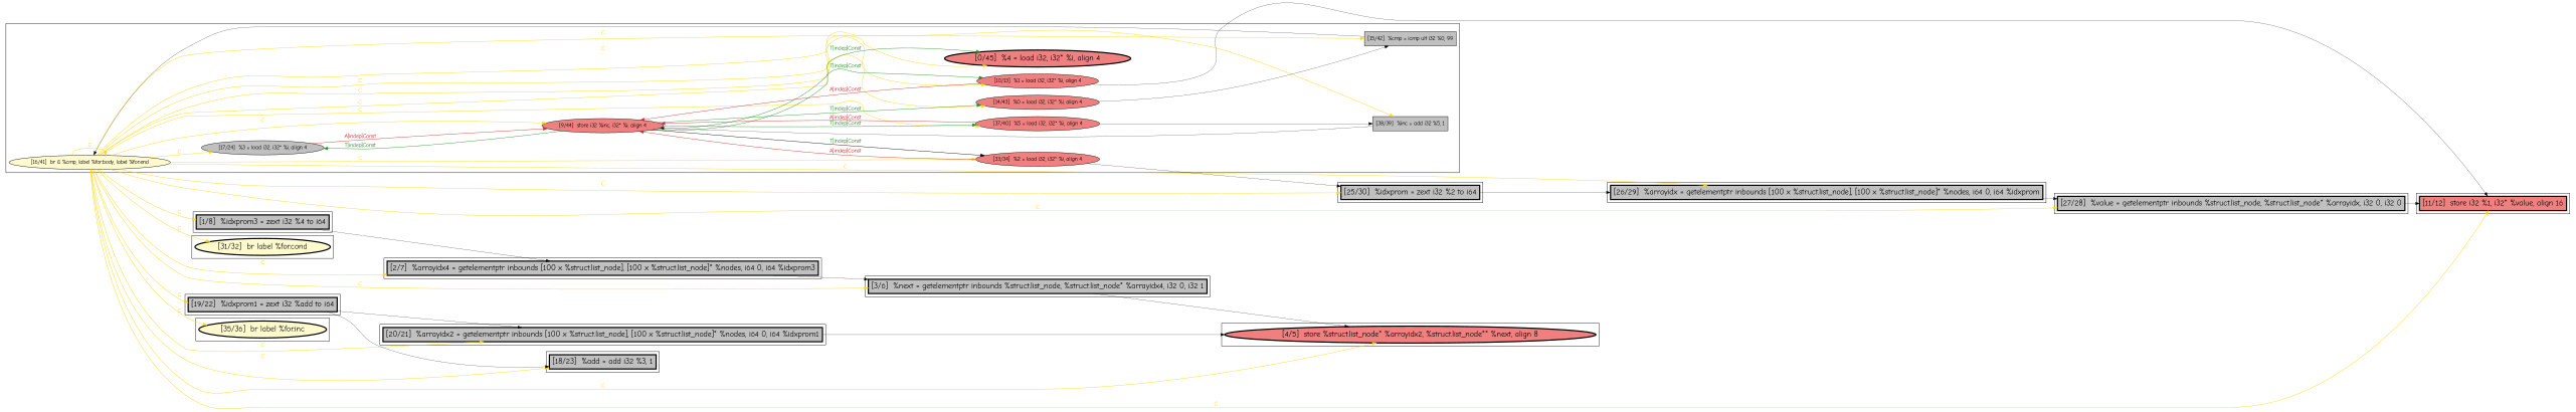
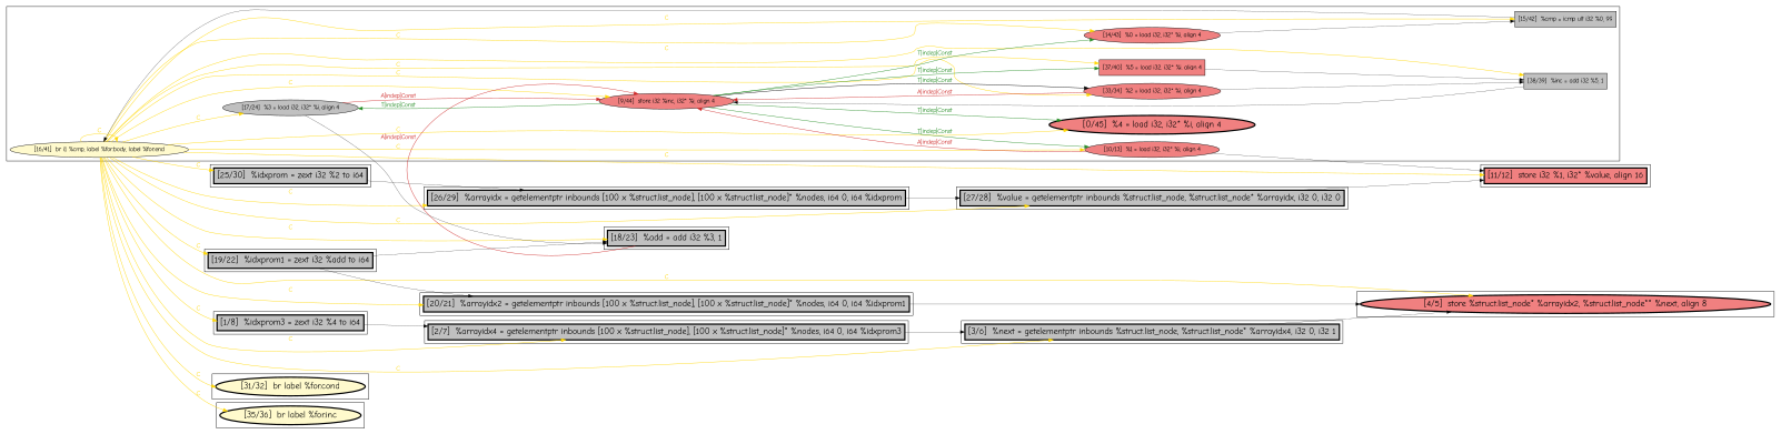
  digraph {
    fontname="Comic Neue"
    rankdir=LR
    node [fillcolor=grey fontname="Comic Neue" fontsize=20 penwidth=3.0 shape=rectangle style=filled]
    edge [color=gold fontcolor=gold fontname="Comic Neue" penwidth=1.0 style=solid]
    n1 [label="[26/29]  %arrayidx = getelementptr inbounds [100 x %struct.list_node], [100 x %struct.list_node]* %nodes, i64 0, i64 %idxprom"]
    n2 [label="[2/7]  %arrayidx4 = getelementptr inbounds [100 x %struct.list_node], [100 x %struct.list_node]* %nodes, i64 0, i64 %idxprom3"]
    n3 [label="[25/30]  %idxprom = zext i32 %2 to i64"]
    n4 [label="[1/8]  %idxprom3 = zext i32 %4 to i64"]
    n5 [fillcolor=lemonchiffon label="[31/32]  br label %for.cond" shape=ellipse]
    n6 [fillcolor=lemonchiffon label="[16/41]  br i1 %cmp, label %for.body, label %for.end" shape=ellipse fontsize="" penwidth=""]
    n7 [label="[17/24]  %3 = load i32, i32* %i, align 4" shape=ellipse fontsize="" penwidth=""]
    n8 [label="[38/39]  %inc = add i32 %5, 1" fontsize="" penwidth=""]
    n9 [fillcolor=lightcoral label="[9/44]  store i32 %inc, i32* %i, align 4" shape=ellipse fontsize="" penwidth=""]
    n10 [fillcolor=lightcoral label="[33/34]  %2 = load i32, i32* %i, align 4" shape=ellipse fontsize="" penwidth=""]
    n11 [fillcolor=lightcoral label="[0/45]  %4 = load i32, i32* %i, align 4" shape=ellipse]
    n12 [label="[15/42]  %cmp = icmp ult i32 %0, 99" fontsize="" penwidth=""]
    n13 [fillcolor=lightcoral label="[14/43]  %0 = load i32, i32* %i, align 4" shape=ellipse fontsize="" penwidth=""]
-   n14 [fillcolor=lightcoral label="[37/40]  %5 = load i32, i32* %i, align 4" shape=ellipse fontsize="" penwidth=""]
+   n14 [fillcolor=lightcoral label="[37/40]  %5 = load i32, i32* %i, align 4" shape=box fontsize="" penwidth=""]
    n15 [fillcolor=lightcoral label="[10/13]  %1 = load i32, i32* %i, align 4" shape=ellipse fontsize="" penwidth=""]
    n16 [label="[19/22]  %idxprom1 = zext i32 %add to i64"]
    n17 [label="[27/28]  %value = getelementptr inbounds %struct.list_node, %struct.list_node* %arrayidx, i32 0, i32 0"]
    n18 [fillcolor=lightcoral label="[4/5]  store %struct.list_node* %arrayidx2, %struct.list_node** %next, align 8" shape=ellipse]
    n19 [fillcolor=lemonchiffon label="[35/36]  br label %for.inc" shape=ellipse]
    n20 [fillcolor=lightcoral label="[11/12]  store i32 %1, i32* %value, align 16" shape=box]
    n21 [label="[20/21]  %arrayidx2 = getelementptr inbounds [100 x %struct.list_node], [100 x %struct.list_node]* %nodes, i64 0, i64 %idxprom1"]
    n22 [label="[3/6]  %next = getelementptr inbounds %struct.list_node, %struct.list_node* %arrayidx4, i32 0, i32 1"]
    n23 [label="[18/23]  %add = add i32 %3, 1"]
    subgraph cluster_1 {
      n1
    }
    subgraph cluster_2 {
      n2
    }
    subgraph cluster_3 {
      n3
    }
    subgraph cluster_4 {
      n4
    }
    subgraph cluster_5 {
      n5
    }
    subgraph cluster_6 {
      n6
      n7
      n8
      n9
      n10
      n11
      n12
      n13
      n14
      n15
    }
    subgraph cluster_7 {
      n16
    }
    subgraph cluster_8 {
      n17
    }
    subgraph cluster_9 {
      n18
    }
    subgraph cluster_10 {
      n19
    }
    subgraph cluster_11 {
      n20
    }
    subgraph cluster_12 {
      n21
    }
    subgraph cluster_13 {
      n22
    }
    subgraph cluster_14 {
      n23
    }
    n1 -> n17 [color=black fontcolor=black penwidth=0.5]
    n2 -> n22 [color=black fontcolor=black penwidth=0.5]
    n3 -> n1 [color=black fontcolor=black penwidth=0.5]
    n4 -> n2 [color=black fontcolor=black penwidth=0.5]
    n6 -> n1 [label=C]
    n6 -> n2 [label=C]
    n6 -> n3 [label=C]
    n6 -> n4 [label=C]
    n6 -> n5 [label=C]
    n6 -> n6 [label=C]
    n6 -> n7 [label=C]
    n6 -> n8 [label=C]
    n6 -> n9 [label=C]
    n6 -> n10 [label=C]
    n6 -> n11 [label=C]
    n6 -> n12 [label=C]
    n6 -> n13 [label=C]
    n6 -> n14 [label=C]
    n6 -> n15 [label=C]
    n6 -> n16 [label=C]
    n6 -> n17 [label=C]
    n6 -> n18 [label=C]
    n6 -> n19 [label=C]
    n6 -> n20 [label=C]
    n6 -> n21 [label=C]
    n6 -> n22 [label=C]
    n6 -> n23 [label=C]
    n7 -> n9 [color=firebrick3 fontcolor=firebrick3 label="A|indep|Const"]
+   n7 -> n23 [color=black fontcolor=black penwidth=0.5]
    n8 -> n9 [color=black fontcolor=black penwidth=0.5]
    n9 -> n7 [color=forestgreen fontcolor=forestgreen label="T|indep|Const"]
    n9 -> n10 [color=black fontcolor=forestgreen label="T|indep|Const"]
    n9 -> n11 [color=forestgreen fontcolor=forestgreen label="T|indep|Const"]
    n9 -> n13 [color=forestgreen fontcolor=forestgreen label="T|indep|Const"]
    n9 -> n14 [color=forestgreen fontcolor=forestgreen label="T|indep|Const"]
    n9 -> n15 [color=forestgreen fontcolor=forestgreen label="T|indep|Const"]
-   n10 -> n3 [color=black fontcolor=black penwidth=0.5]
+   n10 -> n8 [color=black fontcolor=black penwidth=0.5]
    n10 -> n9 [color=firebrick3 fontcolor=firebrick3 label="A|indep|Const"]
    n12 -> n6 [color=black fontcolor=black penwidth=0.5]
    n13 -> n12 [color=black fontcolor=black penwidth=0.5]
    n14 -> n8 [color=black fontcolor=black penwidth=0.5]
-   n14 -> n9 [color=firebrick3 fontcolor=firebrick3 label="A|indep|Const"]
+   n23 -> n9 [color=firebrick3 fontcolor=firebrick3 label="A|indep|Const"]
    n15 -> n9 [color=firebrick3 fontcolor=firebrick3 label="A|indep|Const"]
    n15 -> n20 [color=black fontcolor=black penwidth=0.5]
    n16 -> n21 [color=black fontcolor=black penwidth=0.5]
    n16 -> n23 [color=black fontcolor=black penwidth=0.5]
    n17 -> n20 [color=black fontcolor=black penwidth=0.5]
    n21 -> n18 [color=black fontcolor=black penwidth=0.5]
    n22 -> n18 [color=black fontcolor=black penwidth=0.5]
  }
